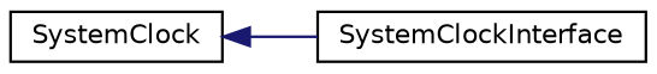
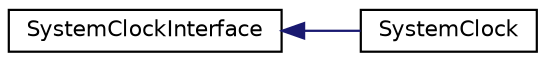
  digraph {
    rankdir=LR
    node [color=black fillcolor=white fontname=Helvetica fontsize=10 shape=record style=filled]
    n1 [height=0.2 label=SystemClockInterface width=0.4]
    n2 [height=0.2 label=SystemClock width=0.4]
-   n2 -> n1 [color=midnightblue dir=back fontname=Helvetica fontsize=10 labelfontname=Helvetica labelfontsize=10 style=solid]
+   n1 -> n2 [color=midnightblue dir=back fontname=Helvetica fontsize=10 labelfontname=Helvetica labelfontsize=10 style=solid]
  }
